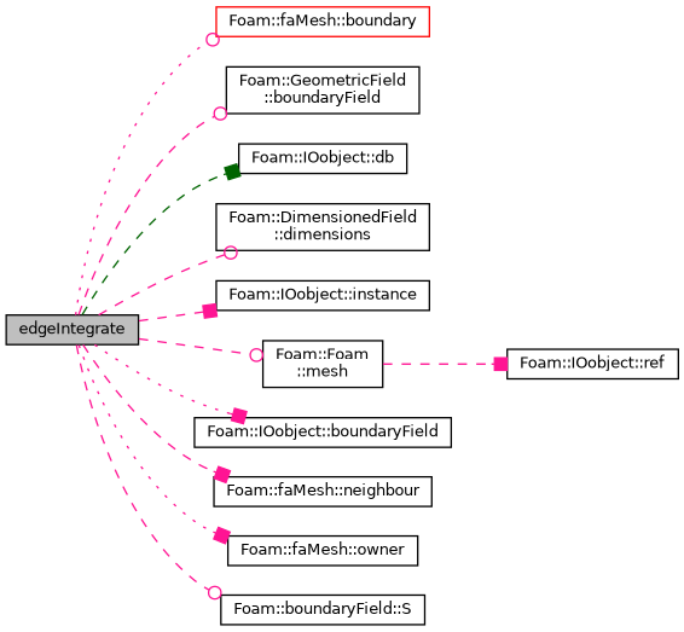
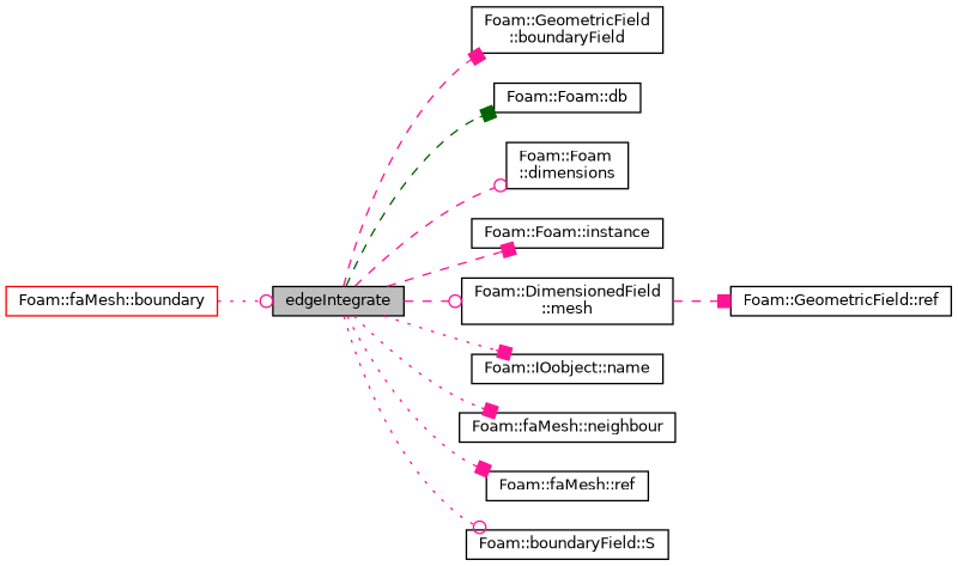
  digraph {
    rankdir=LR
    node [color=black fontname=Helvetica fontsize=10 shape=record]
    edge [arrowhead=box color=deeppink fontname=Helvetica fontsize=10 labelfontname=Helvetica labelfontsize=10 style=dashed]
    n1 [fillcolor=grey75 fontcolor=black height=0.2 label=edgeIntegrate style=filled width=0.4]
    n2 [color=red height=0.2 label="Foam::faMesh::boundary" width=0.4]
    n3 [height=0.2 label="Foam::GeometricField\l::boundaryField" width=0.4]
-   n4 [height=0.2 label="Foam::IOobject::db" width=0.4]
-   n5 [height=0.2 label="Foam::DimensionedField\l::dimensions" width=0.4]
-   n6 [height=0.2 label="Foam::IOobject::instance" width=0.4]
-   n7 [height=0.2 label="Foam::Foam\l::mesh" width=0.4]
-   n8 [height=0.2 label="Foam::IOobject::boundaryField" width=0.4]
+   n4 [height=0.2 label="Foam::Foam::db" width=0.4]
+   n5 [height=0.2 label="Foam::Foam\l::dimensions" width=0.4]
+   n6 [height=0.2 label="Foam::Foam::instance" width=0.4]
+   n7 [height=0.2 label="Foam::DimensionedField\l::mesh" width=0.4]
+   n8 [height=0.2 label="Foam::IOobject::name" width=0.4]
    n9 [height=0.2 label="Foam::faMesh::neighbour" width=0.4]
-   n10 [height=0.2 label="Foam::faMesh::owner" width=0.4]
+   n10 [height=0.2 label="Foam::faMesh::ref" width=0.4]
    n11 [height=0.2 label="Foam::boundaryField::S" width=0.4]
-   n12 [height=0.2 label="Foam::IOobject::ref" width=0.4]
-   n1 -> n2 [arrowhead=odot style=dotted]
-   n1 -> n3 [arrowhead=odot]
+   n12 [height=0.2 label="Foam::GeometricField::ref" width=0.4]
+   n2 -> n1 [arrowhead=odot style=dotted]
+   n1 -> n3
    n1 -> n4 [color=darkgreen]
    n1 -> n5 [arrowhead=odot]
    n1 -> n6
    n1 -> n7 [arrowhead=odot]
    n1 -> n8 [style=dotted]
-   n1 -> n9
+   n1 -> n9 [style=dotted]
    n1 -> n10 [style=dotted]
-   n1 -> n11 [arrowhead=odot]
+   n1 -> n11 [arrowhead=odot style=dotted]
    n7 -> n12
  }
